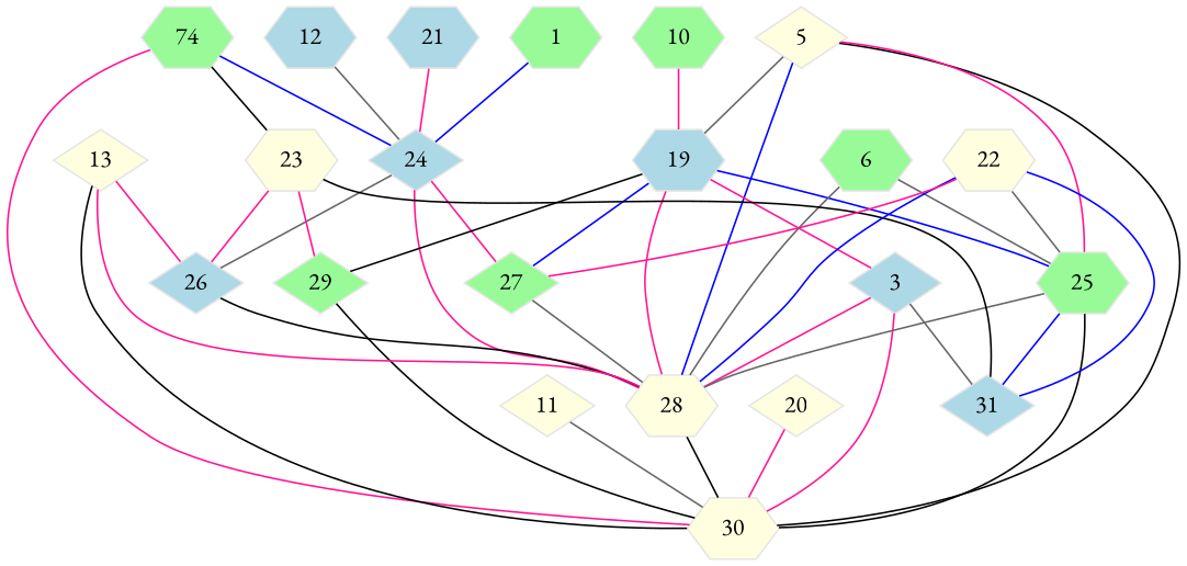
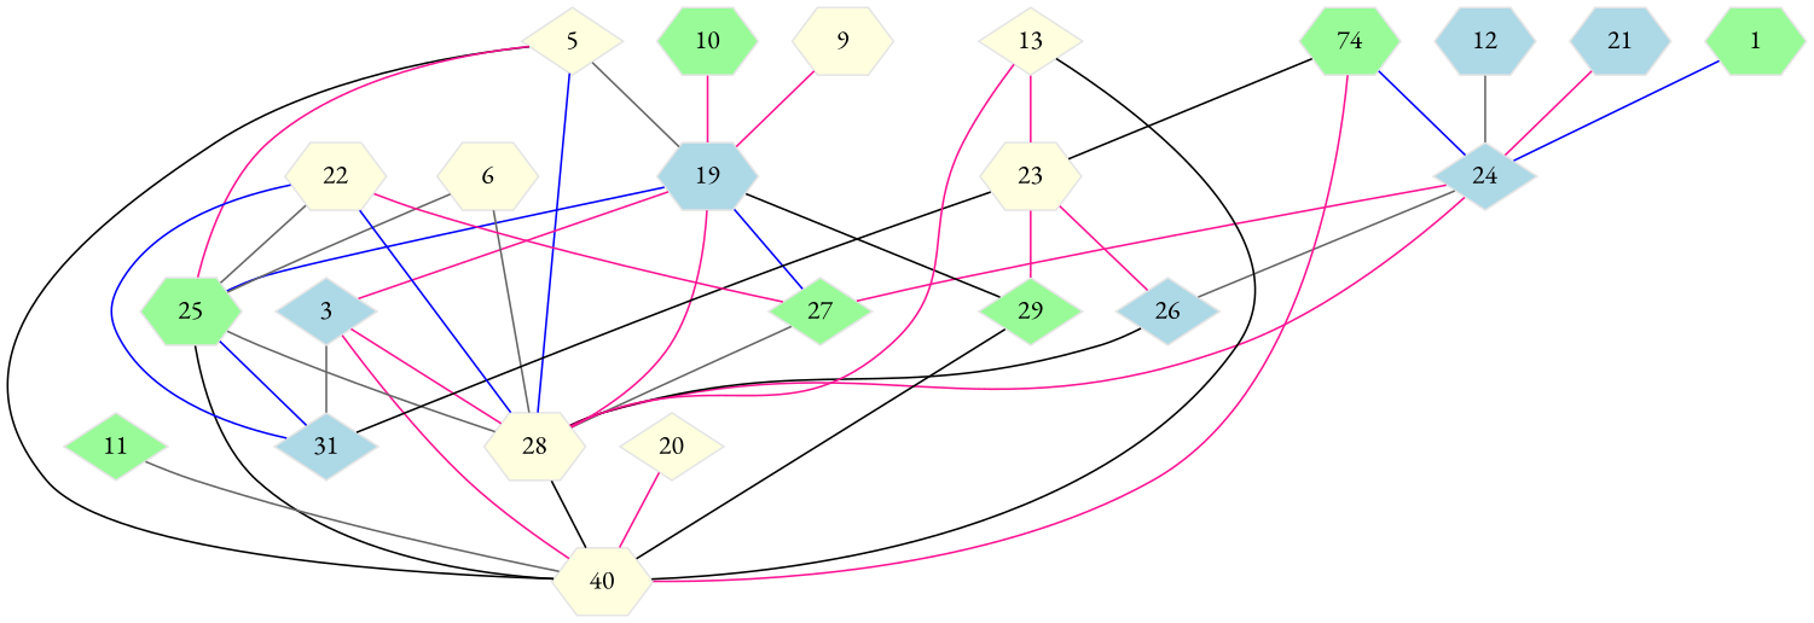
  graph {
    fontname="EB Garamond"
    node [color=gray90 fillcolor=lightyellow fontname="EB Garamond" shape=hexagon style=filled]
    edge [color=deeppink fontname="EB Garamond" weight=1.0]
    1 [fillcolor=palegreen]
    24 [fillcolor=lightblue shape=diamond]
    28
    27 [fillcolor=palegreen shape=diamond]
    26 [fillcolor=lightblue shape=diamond]
    3 [fillcolor=lightblue shape=diamond]
-   30
+   30 [label=40]
    31 [fillcolor=lightblue shape=diamond]
    5 [shape=diamond]
    19 [fillcolor=lightblue]
    25 [fillcolor=palegreen]
    29 [fillcolor=palegreen shape=diamond]
-   6 [fillcolor=palegreen]
+   6
+   9
    10 [fillcolor=palegreen]
-   11 [shape=diamond]
+   11 [fillcolor=palegreen shape=diamond]
    12 [fillcolor=lightblue]
    n18 [fillcolor=palegreen label=74]
    23
    n20 [label=13 shape=diamond]
    20 [shape=diamond]
    21 [fillcolor=lightblue]
    22
    1 -- 24 [color=blue]
    24 -- 28
    24 -- 27
    24 -- 26 [color=gray40]
    28 -- 30 [color=black]
    27 -- 28 [color=gray40 weight=2.0]
    26 -- 28 [color=black weight=2.0]
    3 -- 28 [weight=2.0]
    3 -- 30
    3 -- 31 [color=gray40 weight=2.0]
    5 -- 28 [color=blue]
    5 -- 30 [color=black]
    5 -- 19 [color=gray40 weight=2.0]
    5 -- 25
    19 -- 28
    19 -- 27 [color=blue]
    19 -- 3 [weight=3.0]
    19 -- 25 [color=blue weight=2.0]
    19 -- 29 [color=black]
    25 -- 28 [color=gray40 weight=4.0]
    25 -- 30 [color=black]
    25 -- 31 [color=blue]
    29 -- 30 [color=black]
    6 -- 28 [color=gray40]
    6 -- 25 [color=gray40]
+   9 -- 19
    10 -- 19
    11 -- 30 [color=gray40]
    12 -- 24 [color=gray40]
    n18 -- 24 [color=blue weight=2.0]
    n18 -- 30
    n18 -- 23 [color=black]
    23 -- 26
    23 -- 31 [color=black]
    23 -- 29 [weight=2.0]
    n20 -- 28
    n20 -- 30 [color=black]
-   n20 -- 26
+   n20 -- 23
    20 -- 30 [weight=2.0]
    21 -- 24
    22 -- 28 [color=blue]
    22 -- 27
    22 -- 31 [color=blue]
    22 -- 25 [color=gray40]
  }
